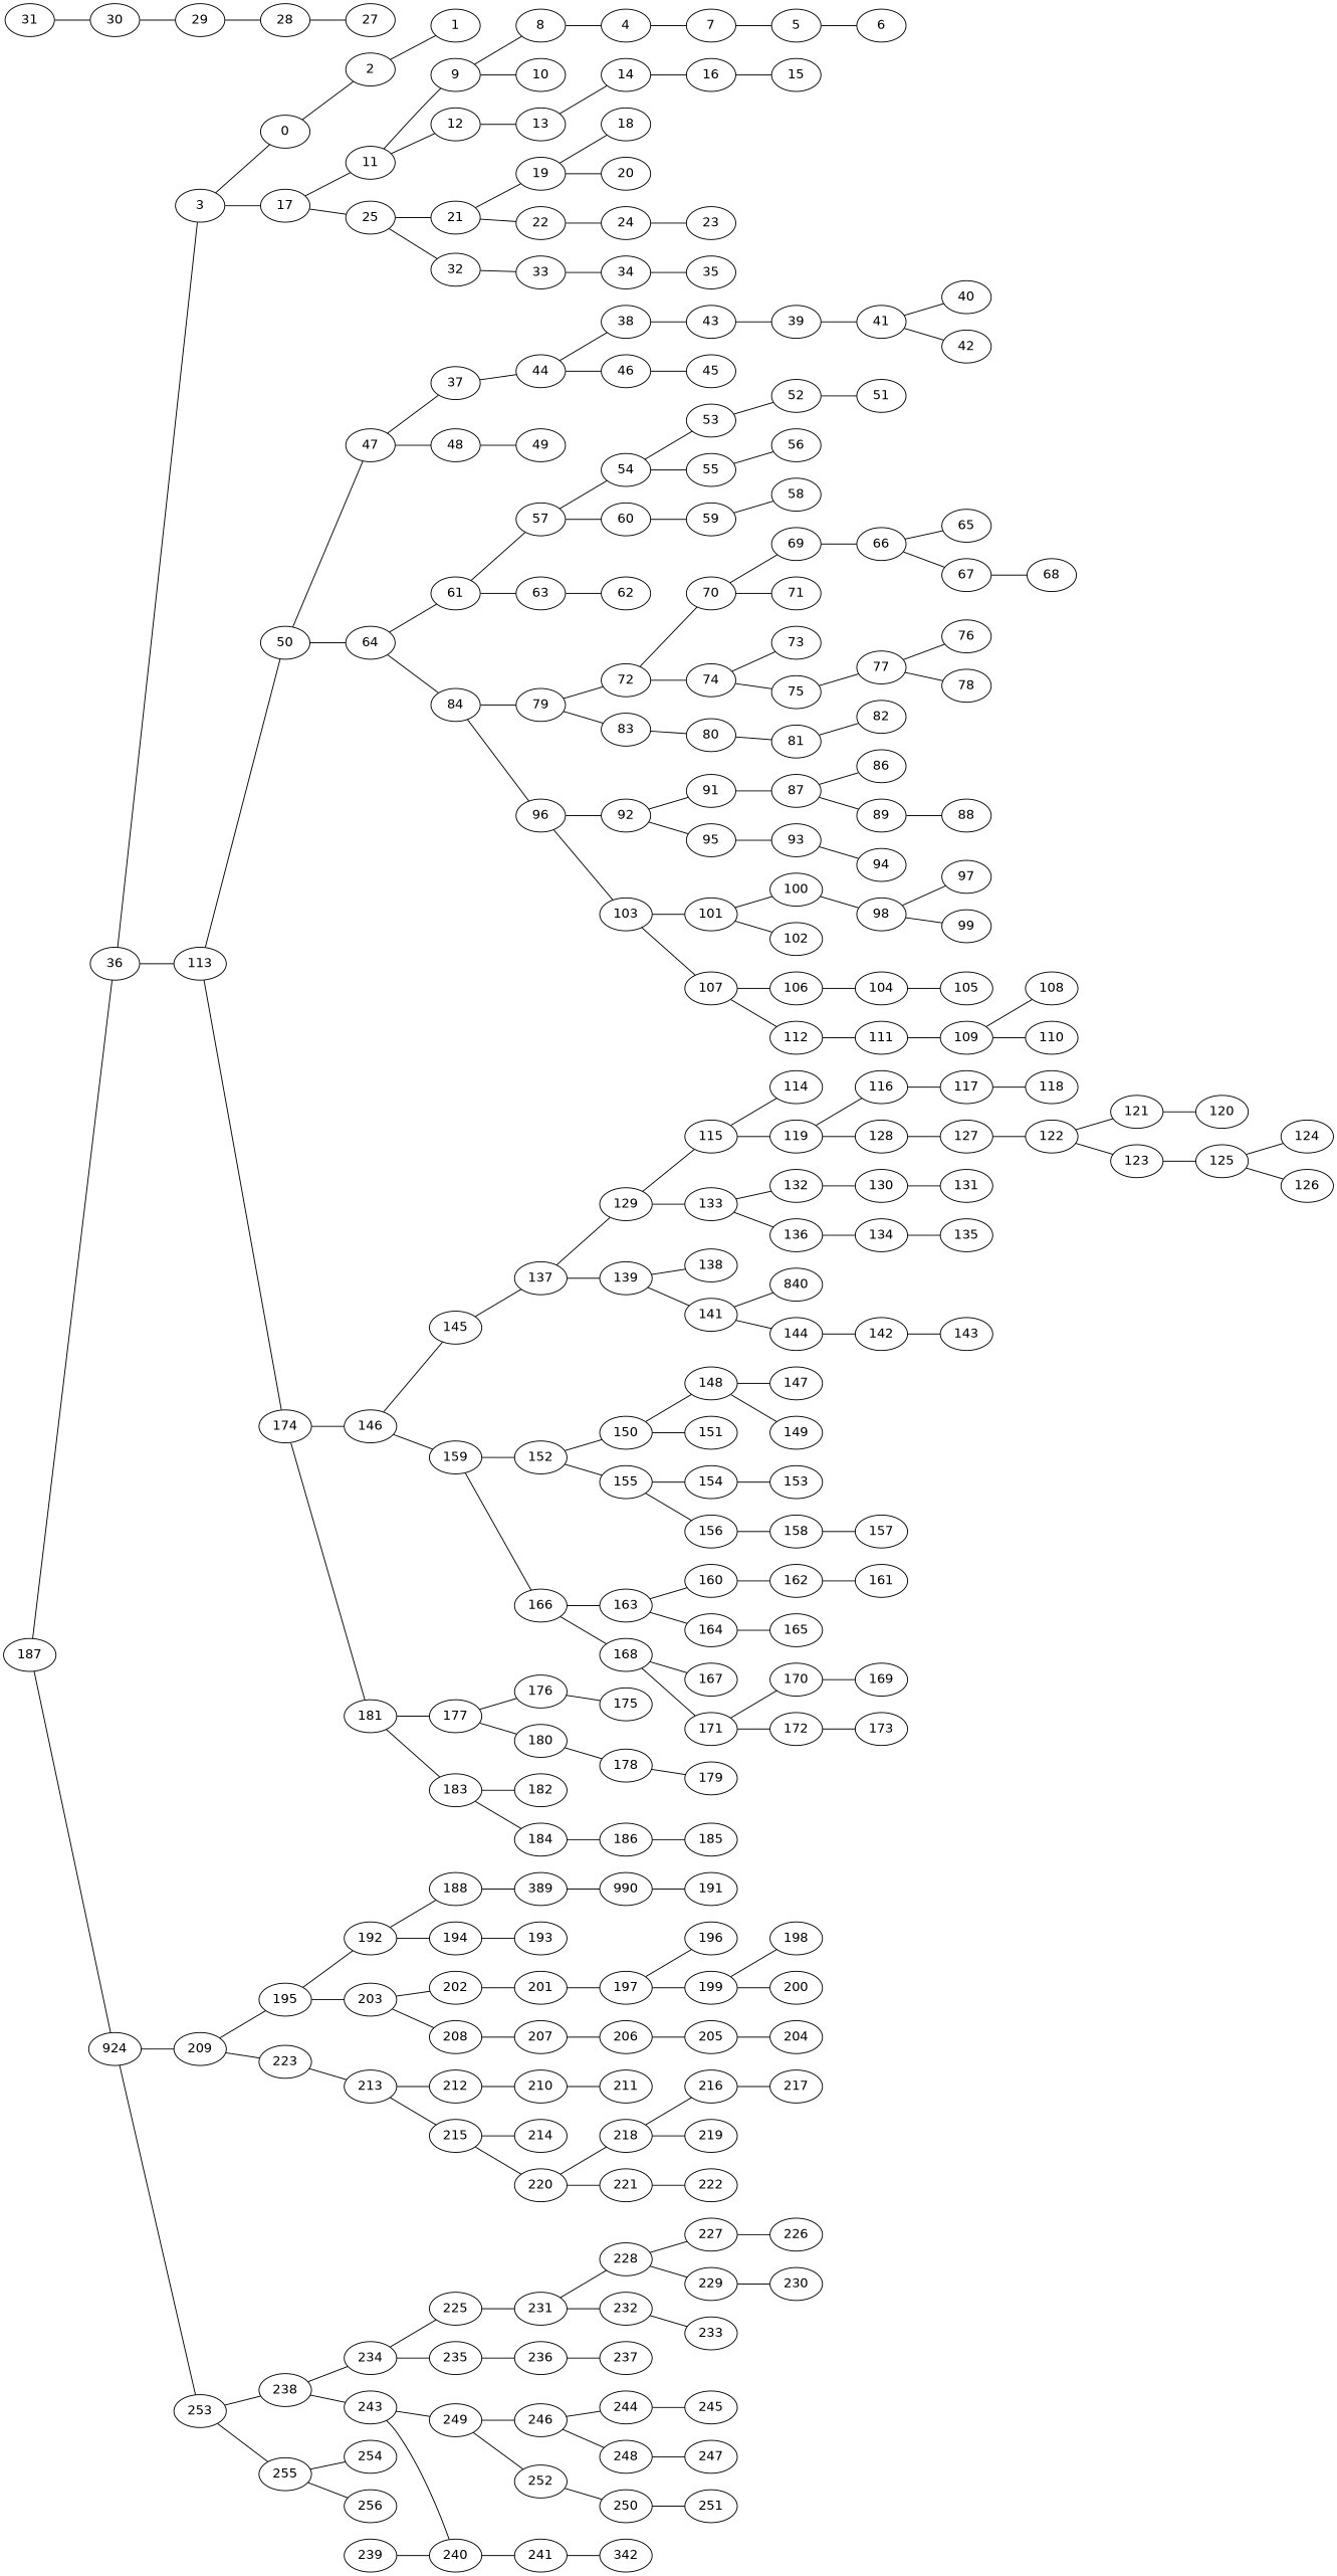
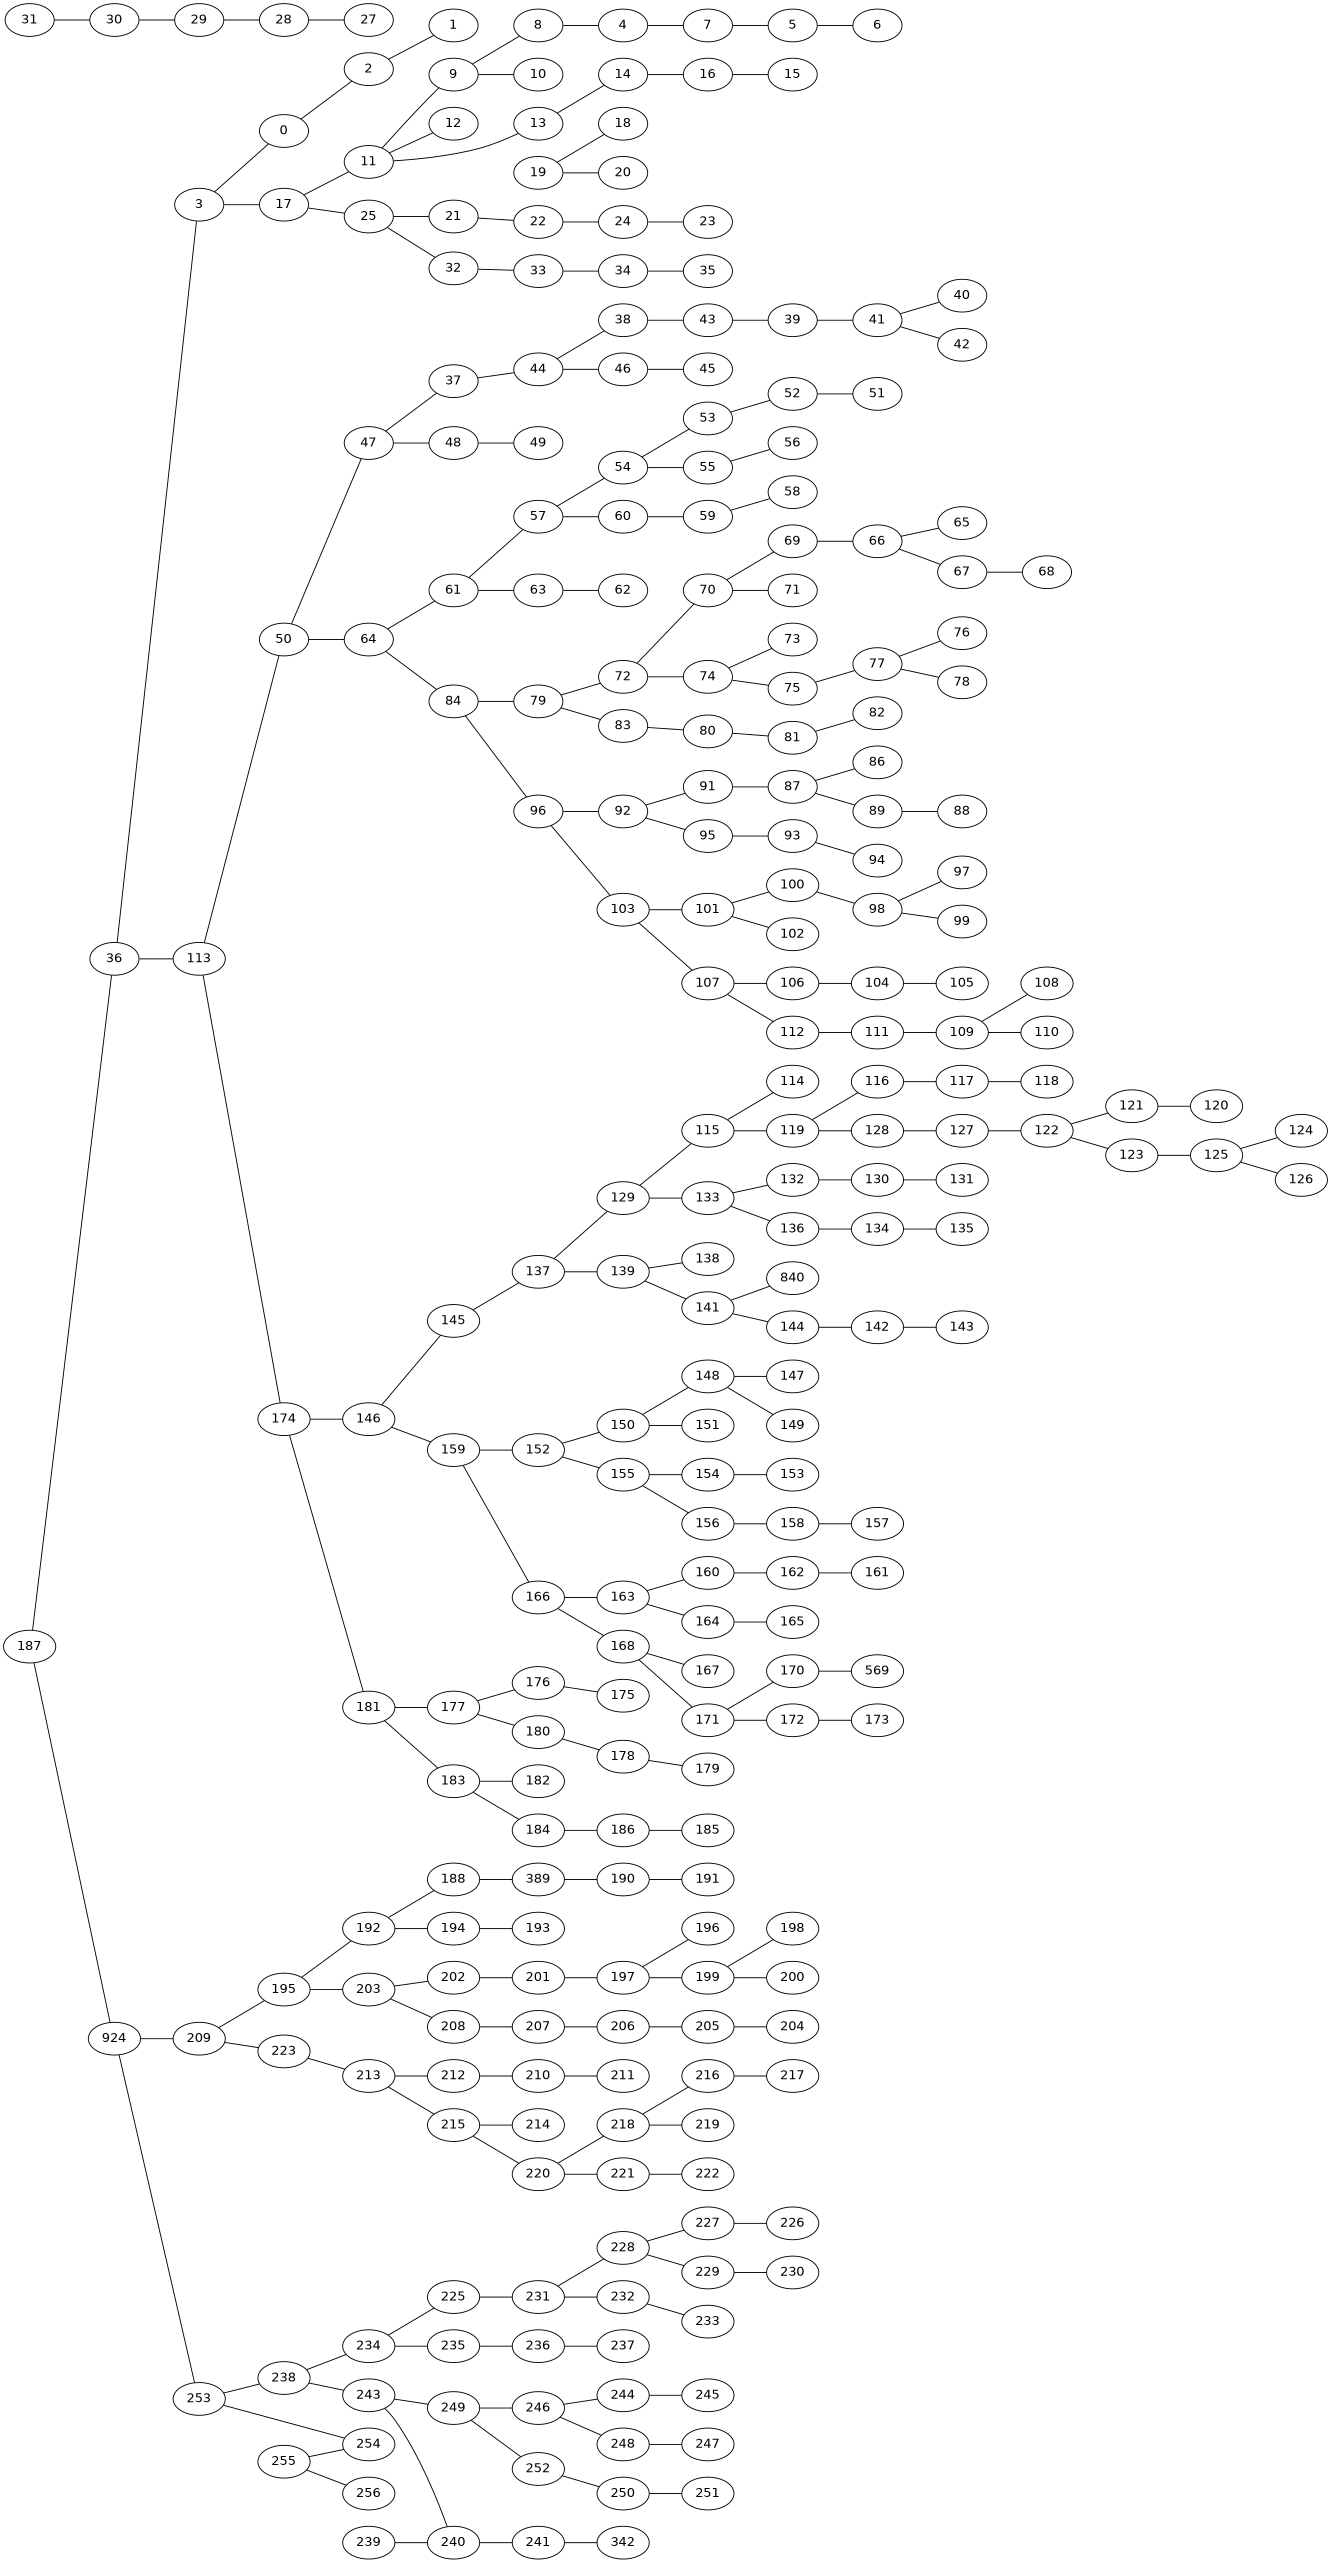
  graph {
    rankdir=LR
    node [fontname=Helvetica]
    n1 [label=187]
    n2 [label=36]
    n3 [label=924]
    n4 [label=3]
    n5 [label=113]
    n6 [label=209]
    n7 [label=253]
    n8 [label=0]
    n9 [label=17]
    n10 [label=50]
    n11 [label=174]
    n12 [label=2]
    n13 [label=11]
    n14 [label=25]
    n15 [label=1]
    n16 [label=9]
    n17 [label=12]
    n18 [label=21]
    n19 [label=32]
    n20 [label=8]
    n21 [label=10]
    n22 [label=13]
    n23 [label=4]
    n24 [label=7]
    n25 [label=5]
    n26 [label=6]
    n27 [label=14]
    n28 [label=16]
    n29 [label=15]
    n30 [label=19]
    n31 [label=22]
    n32 [label=33]
    n33 [label=18]
    n34 [label=20]
    n35 [label=24]
    n36 [label=23]
    n37 [label=34]
    n38 [label=31]
    n39 [label=30]
    n40 [label=29]
    n41 [label=28]
    n42 [label=27]
    n43 [label=35]
    n44 [label=47]
    n45 [label=64]
    n46 [label=146]
    n47 [label=181]
    n48 [label=37]
    n49 [label=48]
    n50 [label=61]
    n51 [label=84]
    n52 [label=44]
    n53 [label=49]
    n54 [label=38]
    n55 [label=46]
    n56 [label=43]
    n57 [label=45]
    n58 [label=39]
    n59 [label=41]
    n60 [label=40]
    n61 [label=42]
    n62 [label=57]
    n63 [label=63]
    n64 [label=79]
    n65 [label=96]
    n66 [label=54]
    n67 [label=60]
    n68 [label=62]
    n69 [label=53]
    n70 [label=55]
    n71 [label=59]
    n72 [label=52]
    n73 [label=56]
    n74 [label=51]
    n75 [label=58]
    n76 [label=72]
    n77 [label=83]
    n78 [label=92]
    n79 [label=103]
    n80 [label=70]
    n81 [label=74]
    n82 [label=80]
    n83 [label=69]
    n84 [label=71]
    n85 [label=73]
    n86 [label=75]
    n87 [label=66]
    n88 [label=65]
    n89 [label=67]
    n90 [label=68]
    n91 [label=77]
    n92 [label=76]
    n93 [label=78]
    n94 [label=81]
    n95 [label=82]
    n96 [label=91]
    n97 [label=95]
    n98 [label=101]
    n99 [label=107]
    n100 [label=87]
    n101 [label=93]
    n102 [label=86]
    n103 [label=89]
    n104 [label=88]
    n105 [label=94]
    n106 [label=100]
    n107 [label=102]
    n108 [label=106]
    n109 [label=112]
    n110 [label=98]
    n111 [label=97]
    n112 [label=99]
    n113 [label=104]
    n114 [label=111]
    n115 [label=105]
    n116 [label=109]
    n117 [label=108]
    n118 [label=110]
    n119 [label=145]
    n120 [label=159]
    n121 [label=177]
    n122 [label=183]
    n123 [label=137]
    n124 [label=152]
    n125 [label=166]
    n126 [label=129]
    n127 [label=139]
    n128 [label=115]
    n129 [label=133]
    n130 [label=138]
    n131 [label=141]
    n132 [label=114]
    n133 [label=119]
    n134 [label=132]
    n135 [label=136]
    n136 [label=116]
    n137 [label=128]
    n138 [label=117]
    n139 [label=127]
    n140 [label=118]
    n141 [label=122]
    n142 [label=121]
    n143 [label=123]
    n144 [label=120]
    n145 [label=125]
    n146 [label=124]
    n147 [label=126]
    n148 [label=130]
    n149 [label=134]
    n150 [label=131]
    n151 [label=135]
    n152 [label=840]
    n153 [label=144]
    n154 [label=142]
    n155 [label=143]
    n156 [label=150]
    n157 [label=155]
    n158 [label=163]
    n159 [label=168]
    n160 [label=148]
    n161 [label=151]
    n162 [label=154]
    n163 [label=156]
    n164 [label=147]
    n165 [label=149]
    n166 [label=153]
    n167 [label=158]
    n168 [label=157]
    n169 [label=160]
    n170 [label=164]
    n171 [label=167]
    n172 [label=171]
    n173 [label=162]
    n174 [label=165]
    n175 [label=161]
    n176 [label=170]
    n177 [label=172]
-   n178 [label=169]
+   n178 [label=569]
    n179 [label=173]
    n180 [label=176]
    n181 [label=180]
    n182 [label=182]
    n183 [label=184]
    n184 [label=175]
    n185 [label=178]
    n186 [label=179]
    n187 [label=186]
    n188 [label=185]
    n189 [label=195]
    n190 [label=223]
    n191 [label=238]
    n192 [label=255]
    n193 [label=192]
    n194 [label=203]
    n195 [label=213]
    n196 [label=188]
    n197 [label=194]
    n198 [label=202]
    n199 [label=208]
    n200 [label=389]
    n201 [label=193]
-   n202 [label=990]
+   n202 [label=190]
    n203 [label=191]
    n204 [label=201]
    n205 [label=207]
    n206 [label=197]
    n207 [label=196]
    n208 [label=199]
    n209 [label=198]
    n210 [label=200]
    n211 [label=206]
    n212 [label=205]
    n213 [label=204]
    n214 [label=212]
    n215 [label=215]
    n216 [label=210]
    n217 [label=214]
    n218 [label=220]
    n219 [label=211]
    n220 [label=218]
    n221 [label=221]
    n222 [label=216]
    n223 [label=219]
    n224 [label=222]
    n225 [label=217]
    n226 [label=234]
    n227 [label=243]
    n228 [label=254]
    n229 [label=256]
    n230 [label=225]
    n231 [label=235]
    n232 [label=249]
    n233 [label=240]
    n234 [label=231]
    n235 [label=236]
    n236 [label=228]
    n237 [label=232]
    n238 [label=227]
    n239 [label=229]
    n240 [label=233]
    n241 [label=226]
    n242 [label=230]
    n243 [label=237]
    n244 [label=239]
    n245 [label=246]
    n246 [label=252]
    n247 [label=241]
    n248 [label=342]
    n249 [label=244]
    n250 [label=248]
    n251 [label=250]
    n252 [label=245]
    n253 [label=247]
    n254 [label=251]
    n1 -- n2
    n1 -- n3
    n2 -- n4
    n2 -- n5
    n3 -- n6
    n3 -- n7
    n4 -- n8
    n4 -- n9
    n5 -- n10
    n5 -- n11
    n6 -- n189
    n6 -- n190
    n7 -- n191
-   n7 -- n192
+   n7 -- n228
    n8 -- n12
    n9 -- n13
    n9 -- n14
    n10 -- n44
    n10 -- n45
    n11 -- n46
    n11 -- n47
    n12 -- n15
    n13 -- n16
    n13 -- n17
    n14 -- n18
    n14 -- n19
    n16 -- n20
    n16 -- n21
-   n17 -- n22
-   n18 -- n30
+   n13 -- n22
    n18 -- n31
    n19 -- n32
    n20 -- n23
    n22 -- n27
    n23 -- n24
    n24 -- n25
    n25 -- n26
    n27 -- n28
    n28 -- n29
    n30 -- n33
    n30 -- n34
    n31 -- n35
    n32 -- n37
    n35 -- n36
    n37 -- n43
    n38 -- n39
    n39 -- n40
    n40 -- n41
    n41 -- n42
    n44 -- n48
    n44 -- n49
    n45 -- n50
    n45 -- n51
    n46 -- n119
    n46 -- n120
    n47 -- n121
    n47 -- n122
    n48 -- n52
    n49 -- n53
    n50 -- n62
    n50 -- n63
    n51 -- n64
    n51 -- n65
    n52 -- n54
    n52 -- n55
    n54 -- n56
    n55 -- n57
    n56 -- n58
    n58 -- n59
    n59 -- n60
    n59 -- n61
    n62 -- n66
    n62 -- n67
    n63 -- n68
    n64 -- n76
    n64 -- n77
    n65 -- n78
    n65 -- n79
    n66 -- n69
    n66 -- n70
    n67 -- n71
    n69 -- n72
    n70 -- n73
    n71 -- n75
    n72 -- n74
    n76 -- n80
    n76 -- n81
    n77 -- n82
    n78 -- n96
    n78 -- n97
    n79 -- n98
    n79 -- n99
    n80 -- n83
    n80 -- n84
    n81 -- n85
    n81 -- n86
    n82 -- n94
    n83 -- n87
    n86 -- n91
    n87 -- n88
    n87 -- n89
    n89 -- n90
    n91 -- n92
    n91 -- n93
    n94 -- n95
    n96 -- n100
    n97 -- n101
    n98 -- n106
    n98 -- n107
    n99 -- n108
    n99 -- n109
    n100 -- n102
    n100 -- n103
    n101 -- n105
    n103 -- n104
    n106 -- n110
    n108 -- n113
    n109 -- n114
    n110 -- n111
    n110 -- n112
    n113 -- n115
    n114 -- n116
    n116 -- n117
    n116 -- n118
    n119 -- n123
    n120 -- n124
    n120 -- n125
    n121 -- n180
    n121 -- n181
    n122 -- n182
    n122 -- n183
    n123 -- n126
    n123 -- n127
    n124 -- n156
    n124 -- n157
    n125 -- n158
    n125 -- n159
    n126 -- n128
    n126 -- n129
    n127 -- n130
    n127 -- n131
    n128 -- n132
    n128 -- n133
    n129 -- n134
    n129 -- n135
    n131 -- n152
    n131 -- n153
    n133 -- n136
    n133 -- n137
    n134 -- n148
    n135 -- n149
    n136 -- n138
    n137 -- n139
    n138 -- n140
    n139 -- n141
    n141 -- n142
    n141 -- n143
    n142 -- n144
    n143 -- n145
    n145 -- n146
    n145 -- n147
    n148 -- n150
    n149 -- n151
    n153 -- n154
    n154 -- n155
    n156 -- n160
    n156 -- n161
    n157 -- n162
    n157 -- n163
    n158 -- n169
    n158 -- n170
    n159 -- n171
    n159 -- n172
    n160 -- n164
    n160 -- n165
    n162 -- n166
    n163 -- n167
    n167 -- n168
    n169 -- n173
    n170 -- n174
    n172 -- n176
    n172 -- n177
    n173 -- n175
    n176 -- n178
    n177 -- n179
    n180 -- n184
    n181 -- n185
    n183 -- n187
    n185 -- n186
    n187 -- n188
    n189 -- n193
    n189 -- n194
    n190 -- n195
    n191 -- n226
    n191 -- n227
    n192 -- n228
    n192 -- n229
    n193 -- n196
    n193 -- n197
    n194 -- n198
    n194 -- n199
    n195 -- n214
    n195 -- n215
    n196 -- n200
    n197 -- n201
    n198 -- n204
    n199 -- n205
    n200 -- n202
    n202 -- n203
    n204 -- n206
    n205 -- n211
    n206 -- n207
    n206 -- n208
    n208 -- n209
    n208 -- n210
    n211 -- n212
    n212 -- n213
    n214 -- n216
    n215 -- n217
    n215 -- n218
    n216 -- n219
    n218 -- n220
    n218 -- n221
    n220 -- n222
    n220 -- n223
    n221 -- n224
    n222 -- n225
    n226 -- n230
    n226 -- n231
    n227 -- n232
    n227 -- n233
    n230 -- n234
    n231 -- n235
    n232 -- n245
    n232 -- n246
    n233 -- n247
    n234 -- n236
    n234 -- n237
    n235 -- n243
    n236 -- n238
    n236 -- n239
    n237 -- n240
    n238 -- n241
    n239 -- n242
    n244 -- n233
    n245 -- n249
    n245 -- n250
    n246 -- n251
    n247 -- n248
    n249 -- n252
    n250 -- n253
    n251 -- n254
  }
